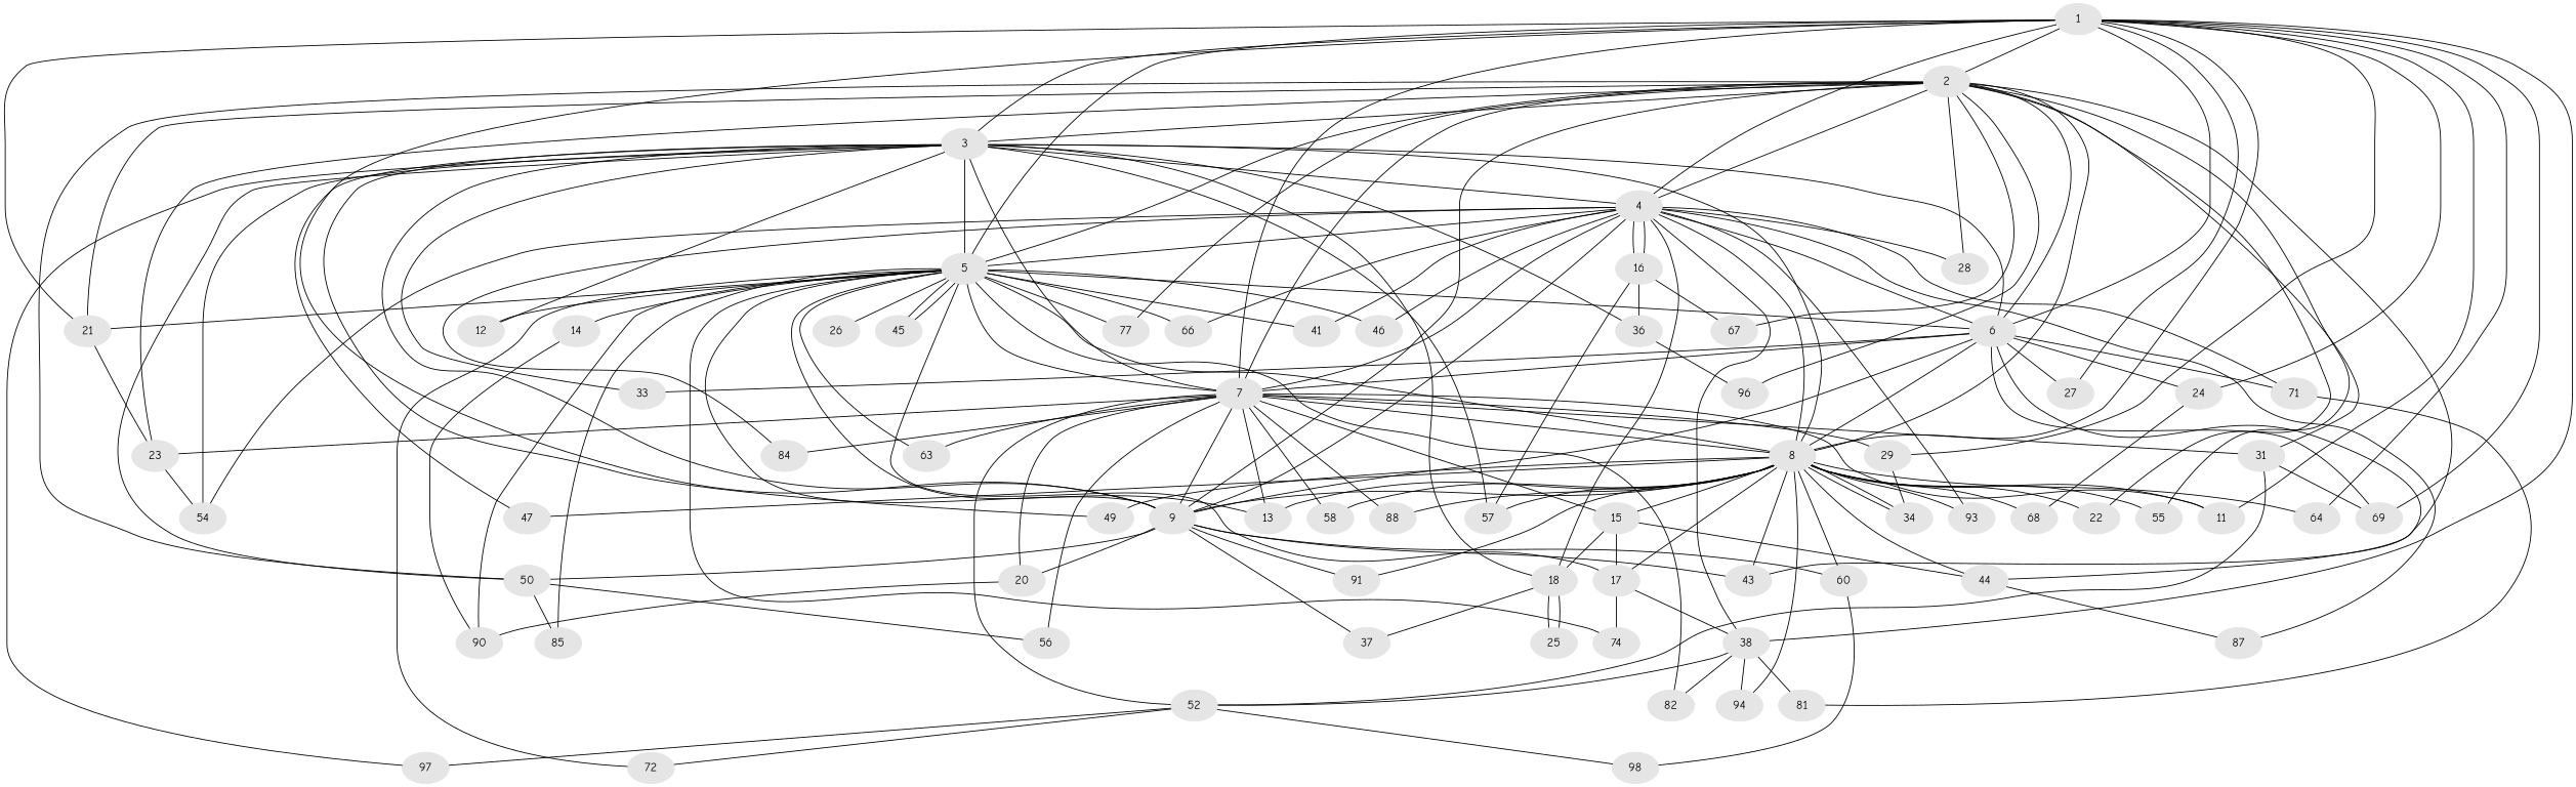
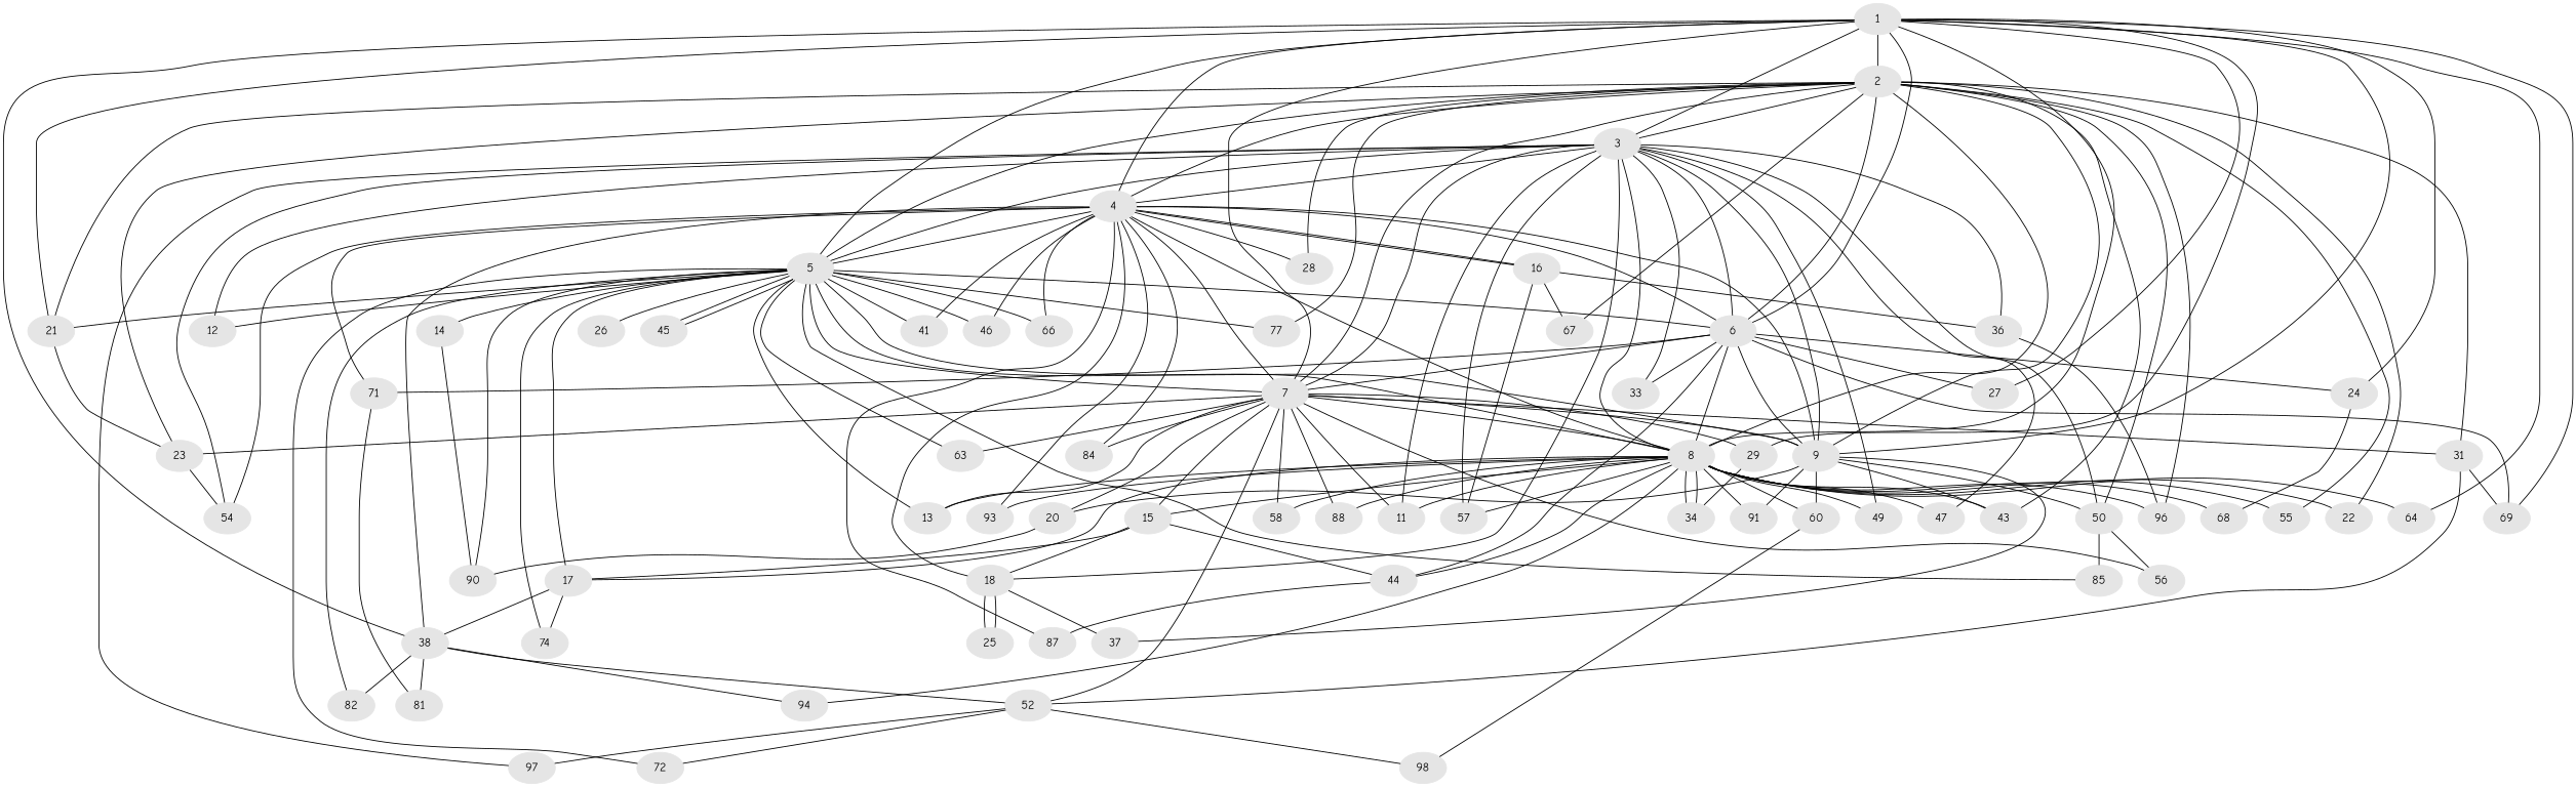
  graph {
    fontname="Comic Neue"
    node [color=gray90 fontname="Comic Neue" style=filled]
    edge [fontname="Comic Neue"]
    1 [super="+59"]
    2 [super="+61"]
    3 [super="+89"]
    4 [super="+35"]
    5 [super="+10"]
    6 [super="+32"]
    7 [super="+78"]
    8 [super="+19"]
    9 [super="+65"]
    21 [super="+53"]
    24
    27
    29
    38 [super="+42"]
    64
    69 [super="+86"]
    22
    23 [super="+75"]
    28
    31
    43 [super="+83"]
    50 [super="+95"]
    55
    67
    77
    96
    11
    12
    18 [super="+39"]
    33
    36 [super="+51"]
    47
    49
    54 [super="+73"]
    57 [super="+70"]
    97
    16 [super="+30"]
    41
    46
    66
    71
    84
    87
    93
    13 [super="+40"]
    14
    17 [super="+80"]
    26
    45
    63
    72
    74
    82
    85
    90 [super="+92"]
    44 [super="+48"]
    15 [super="+79"]
    20
    52 [super="+62"]
    56
    58
    88
    34 [super="+76"]
    60
    68
    91
    94
    37
    81
    25
    98
    1 -- 2 [weight=2]
    1 -- 3
    1 -- 4
    1 -- 5 [weight=2]
    1 -- 6
    1 -- 7
    1 -- 8
    1 -- 9
    1 -- 21
    1 -- 24
    1 -- 27
    1 -- 29
    1 -- 38
    1 -- 64
    1 -- 69
    2 -- 3
    2 -- 4
    2 -- 5 [weight=3]
    2 -- 6 [weight=2]
    2 -- 7
    2 -- 8
    2 -- 9
    2 -- 21
    2 -- 22
    2 -- 23
    2 -- 28
    2 -- 31
    2 -- 43
    2 -- 50
    2 -- 55
    2 -- 67
    2 -- 77
    2 -- 96
    3 -- 4
    3 -- 5 [weight=2]
    3 -- 6
    3 -- 7
    3 -- 8
    3 -- 9
    3 -- 50
-   1 -- 11
+   3 -- 11
    3 -- 12
    3 -- 18
    3 -- 33
    3 -- 36
    3 -- 47
    3 -- 49
    3 -- 54
    3 -- 57
    3 -- 97
    4 -- 5 [weight=2]
    4 -- 6
    4 -- 7
    4 -- 8
    4 -- 9 [weight=2]
    4 -- 38
    4 -- 28
    4 -- 18 [weight=2]
    4 -- 54
    4 -- 16
    4 -- 16
    4 -- 41
    4 -- 46
    4 -- 66
    4 -- 71
    4 -- 84
    4 -- 87
    4 -- 93
    5 -- 6 [weight=2]
    5 -- 7 [weight=3]
    5 -- 8 [weight=2]
    5 -- 9 [weight=2]
    5 -- 21
    5 -- 77
    5 -- 12
    5 -- 41
    5 -- 46
    5 -- 66
    5 -- 13
    5 -- 14 [weight=2]
    5 -- 17
    5 -- 26 [weight=2]
    5 -- 45
    5 -- 45
    5 -- 63
    5 -- 72
    5 -- 74
    5 -- 82
    5 -- 85
    5 -- 90
    6 -- 7
    6 -- 8
    6 -- 9
    6 -- 24
    6 -- 27
    6 -- 69
    6 -- 33
    6 -- 71
    6 -- 44
    7 -- 8 [weight=2]
    7 -- 9
    7 -- 29
    7 -- 23
    7 -- 31
    7 -- 11
    7 -- 84
    7 -- 13
    7 -- 63
    7 -- 15
    7 -- 20
    7 -- 52
    7 -- 56
    7 -- 58
    7 -- 88
-   8 -- 9 [weight=2]
+   8 -- 96 [weight=2]
    8 -- 64
    8 -- 22
    8 -- 43
    8 -- 55
    8 -- 11
    8 -- 47
    8 -- 49
    8 -- 57
    8 -- 93
    8 -- 13
    8 -- 17
    8 -- 44
    8 -- 15
    8 -- 58
    8 -- 88
    8 -- 34
    8 -- 34
    8 -- 60
    8 -- 68
    8 -- 91
    8 -- 94
    9 -- 43
    9 -- 50
    9 -- 20
    9 -- 60
    9 -- 91
    9 -- 37
    21 -- 23
    24 -- 68
    29 -- 34
    38 -- 82
    38 -- 52
    38 -- 94
    38 -- 81
    23 -- 54
    31 -- 69
    31 -- 52
    50 -- 85
    50 -- 56
    18 -- 37
    18 -- 25
    18 -- 25
    36 -- 96
    16 -- 67
    16 -- 36 [weight=2]
    16 -- 57
    71 -- 81
    14 -- 90
    17 -- 38
    17 -- 74
    44 -- 87
    15 -- 18
    15 -- 17
    15 -- 44
    20 -- 90
    52 -- 97
    52 -- 72
    52 -- 98
    60 -- 98
  }
